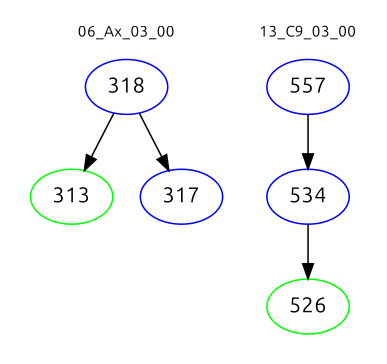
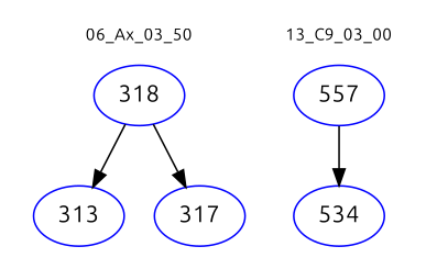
  digraph {
    fontname=Ubuntu
    node [color=blue fontname=Ubuntu]
    edge [color=black fontname=Ubuntu]
    n1 [label=318]
-   n2 [color=green label=313]
+   n2 [label=313]
    n3 [label=317]
    n4 [label=534]
-   n5 [color=green label=526]
    n6 [label=557]
    subgraph cluster_1 {
      color=white
      fontsize=10
-     label="06_Ax_03_00"
+     label="06_Ax_03_50"
      n1
      n2
      n3
    }
    subgraph cluster_2 {
      color=white
      fontsize=10
      label="13_C9_03_00"
      n4
-     n5
      n6
    }
    n1 -> n2
    n1 -> n3
-   n4 -> n5
    n6 -> n4
  }
